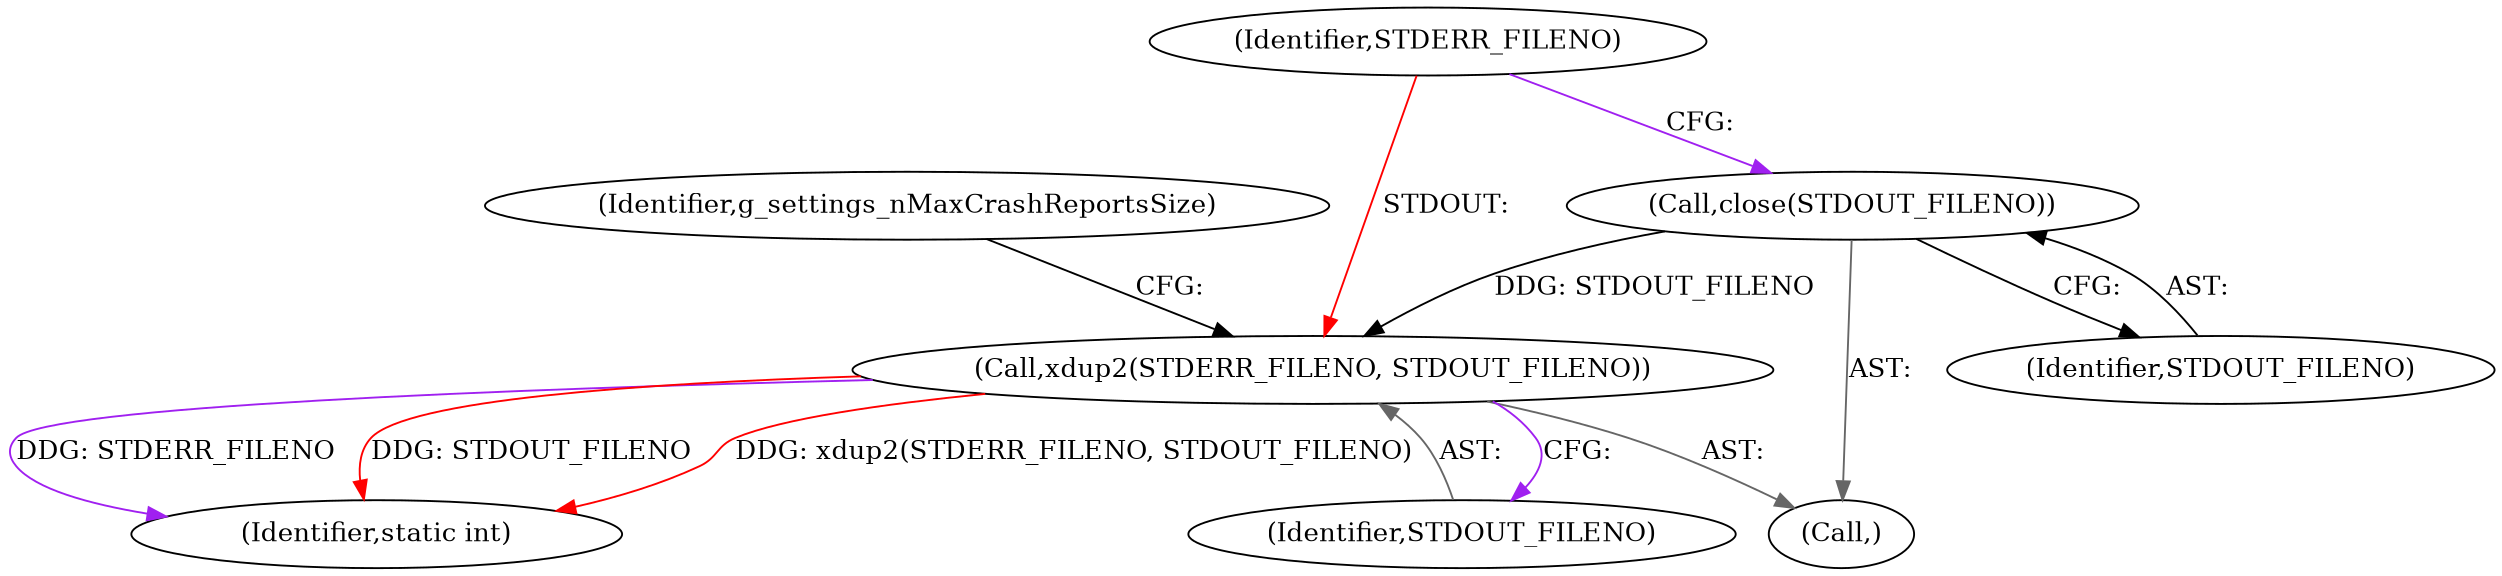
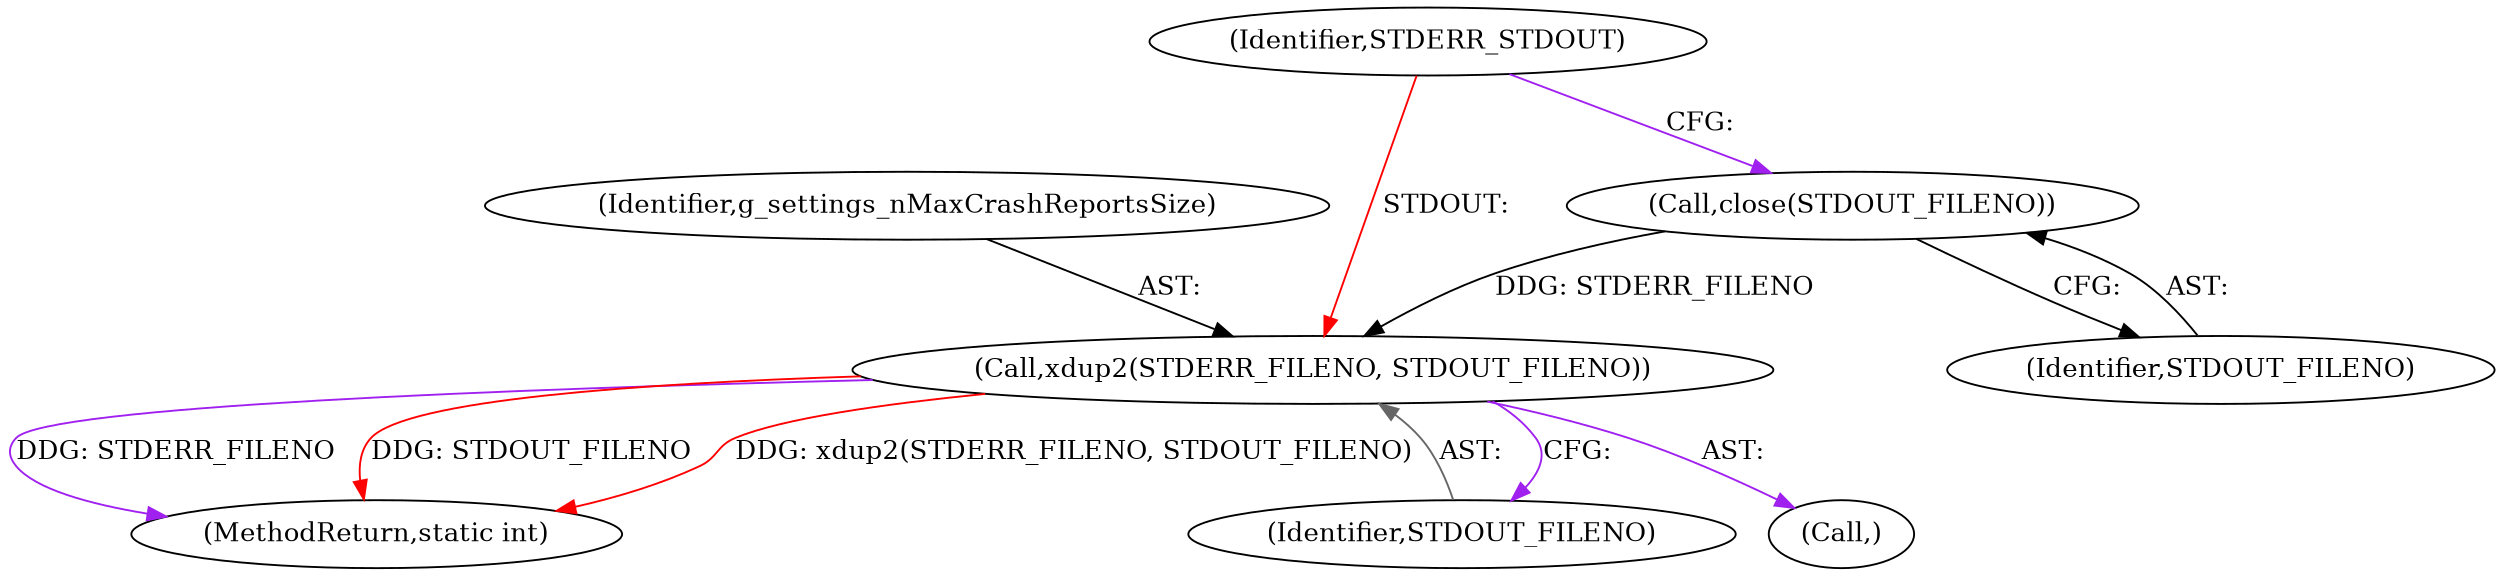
  digraph {
    edge [color=black]
    n1 [label="(Call,close(STDOUT_FILENO))"]
    n2 [label="(Call,xdup2(STDERR_FILENO, STDOUT_FILENO))"]
    n3 [label="(Identifier,STDOUT_FILENO)"]
    n4 [label="(Call,)"]
-   n5 [label="(Identifier,static int)"]
+   n5 [label="(MethodReturn,static int)"]
    n6 [label="(Identifier,STDOUT_FILENO)"]
    n7 [label="(Identifier,g_settings_nMaxCrashReportsSize)"]
-   n8 [label="(Identifier,STDERR_FILENO)"]
-   n1 -> n2 [label="DDG: STDOUT_FILENO"]
+   n8 [label="(Identifier,STDERR_STDOUT)"]
+   n1 -> n2 [label="DDG: STDERR_FILENO"]
    n1 -> n3 [label="CFG: "]
-   n1 -> n4 [color=gray40 label="AST: "]
-   n2 -> n4 [color=gray40 label="AST: "]
+   n2 -> n4 [color=purple label="AST: "]
    n2 -> n5 [color=red label="DDG: xdup2(STDERR_FILENO, STDOUT_FILENO)"]
    n2 -> n5 [color=purple label="DDG: STDERR_FILENO"]
    n2 -> n5 [color=red label="DDG: STDOUT_FILENO"]
    n2 -> n6 [color=purple label="CFG: "]
    n3 -> n1 [label="AST: "]
    n6 -> n2 [color=gray40 label="AST: "]
-   n7 -> n2 [label="CFG: "]
+   n7 -> n2 [label="AST: "]
    n8 -> n1 [color=purple label="CFG: "]
    n8 -> n2 [color=red label="STDOUT: "]
  }
